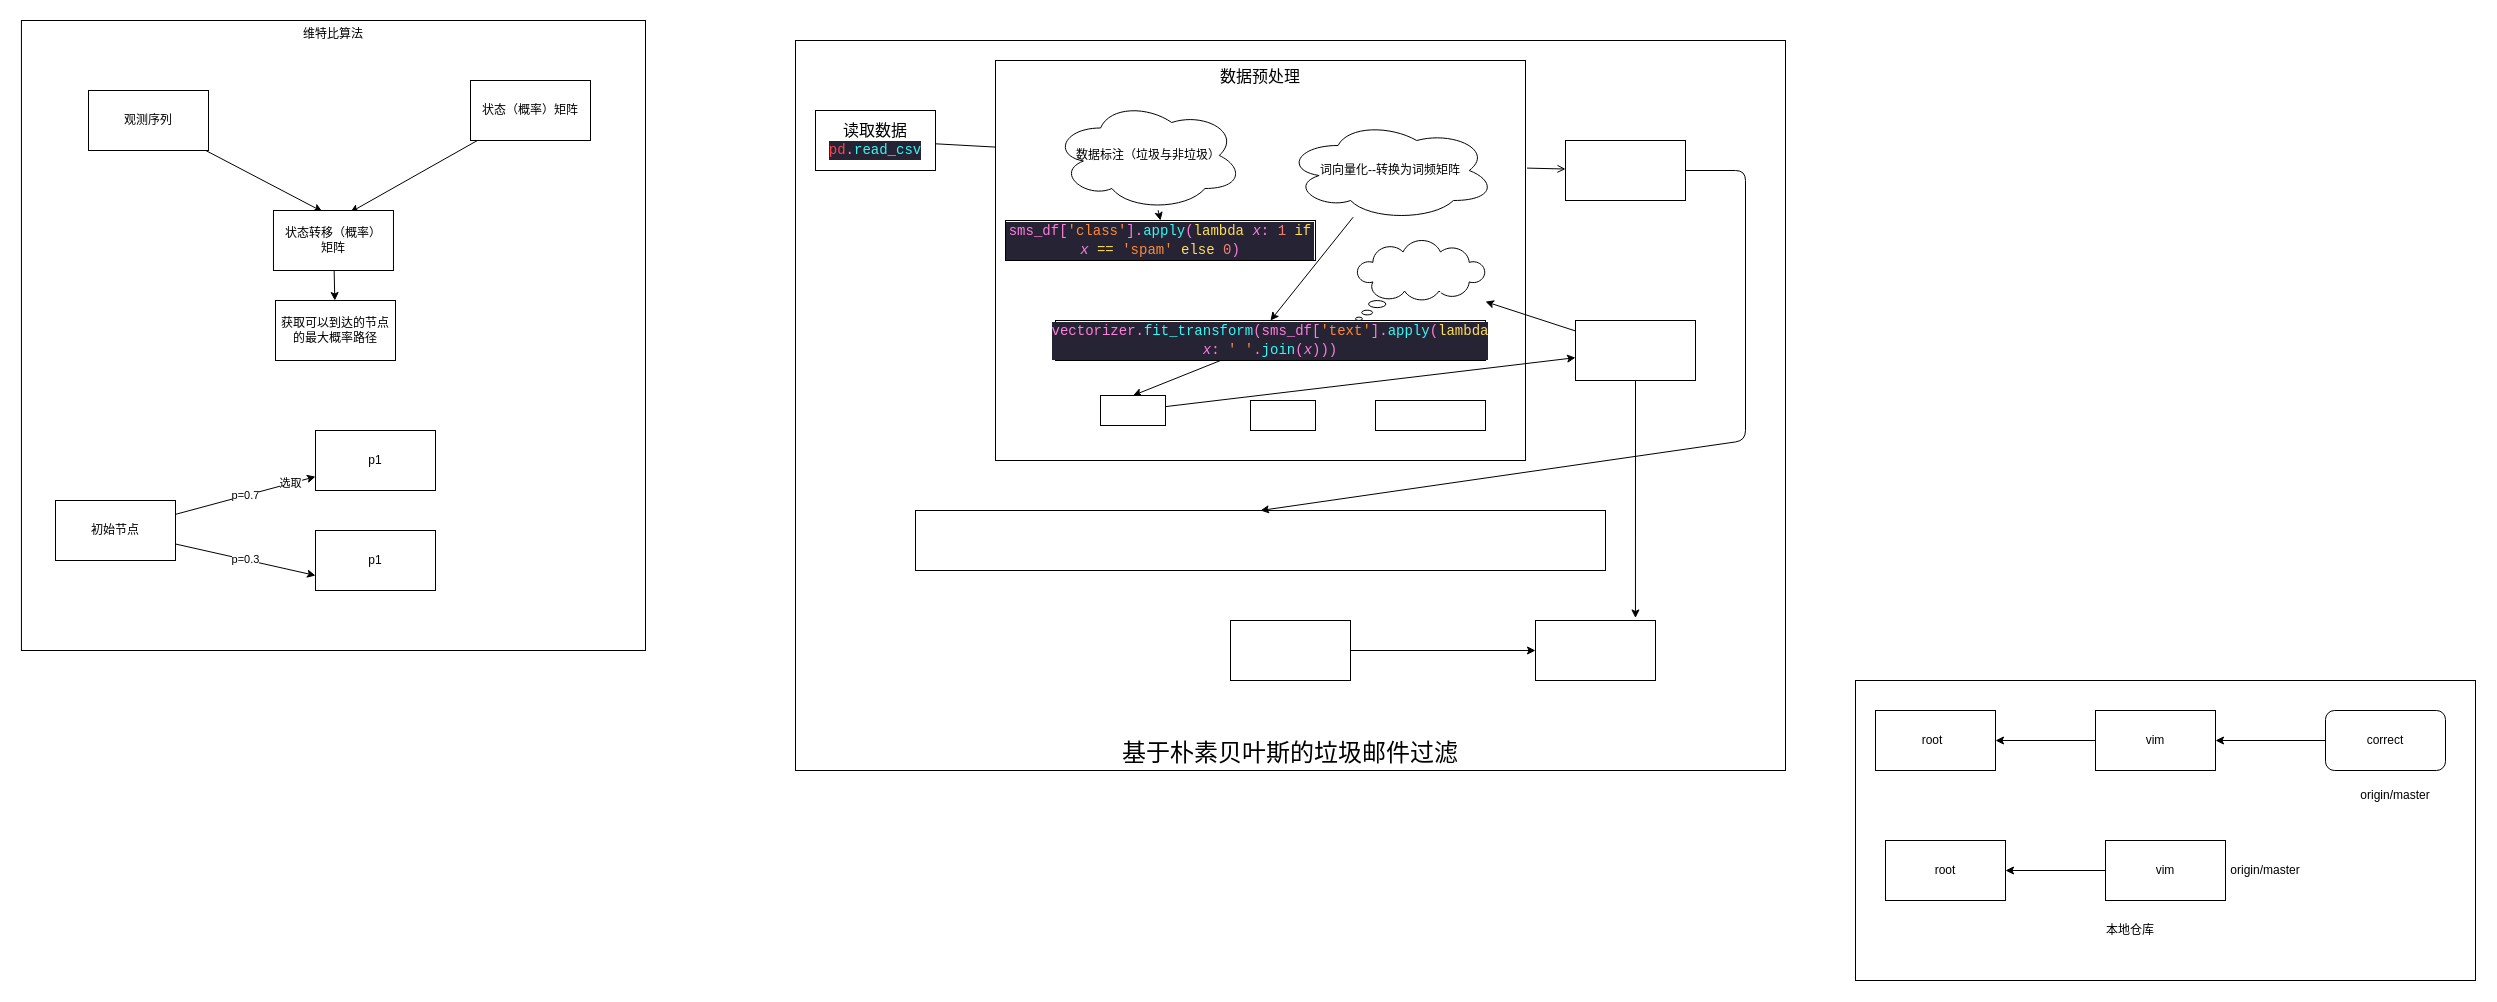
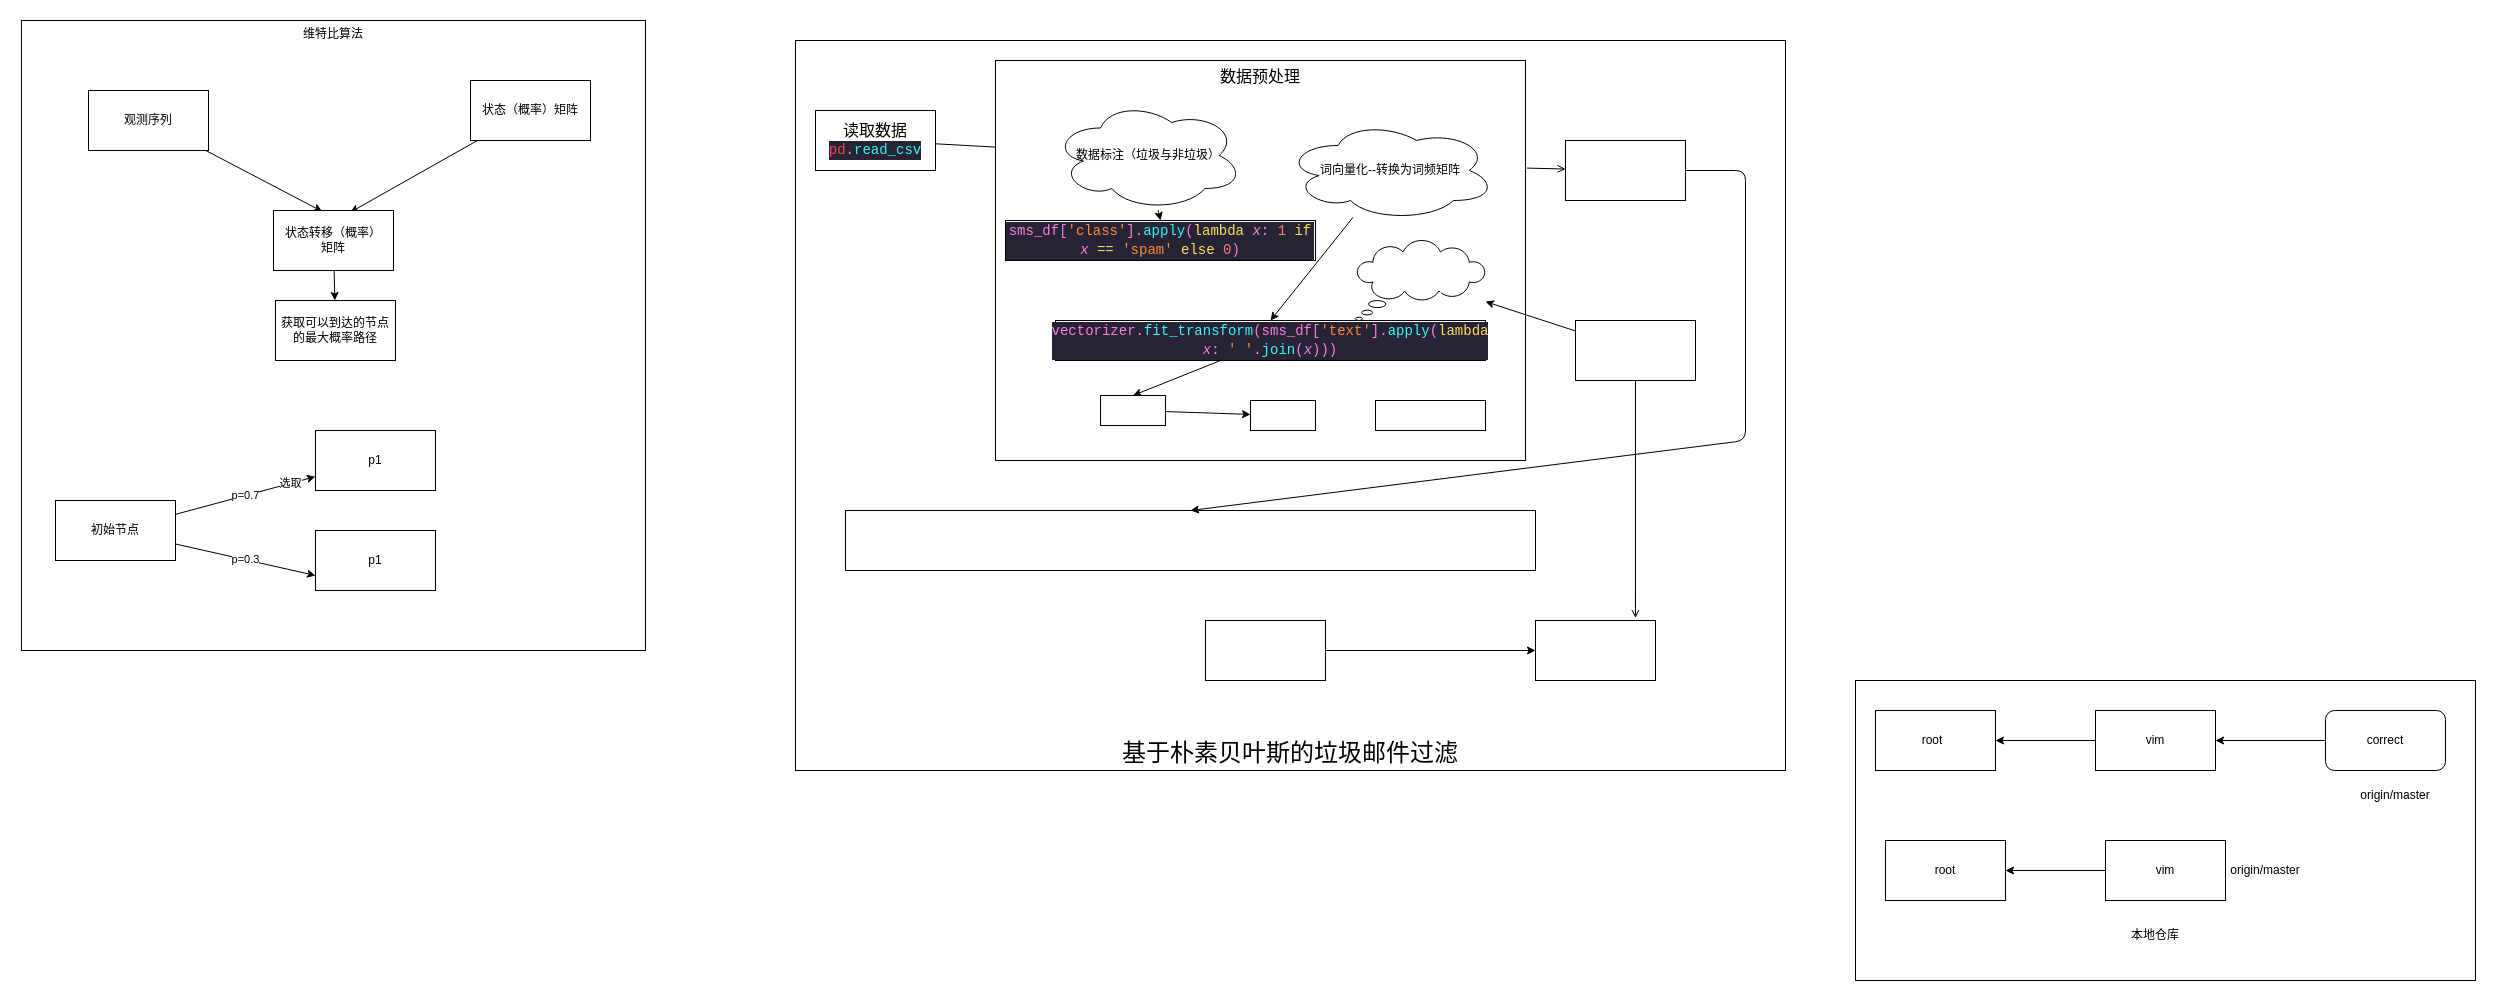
  <mxCell id="0" />
  <mxCell id="1" parent="0" />
  <mxCell id="2" value="维特比算法" style="whiteSpace=wrap;html=1;verticalAlign=top;" parent="1" vertex="1"><mxGeometry x="20.93" y="20" width="624.07" height="630" as="geometry" /></mxCell>
  <mxCell id="3" value="" style="edgeStyle=none;html=1;entryX=0.407;entryY=0.017;entryDx=0;entryDy=0;entryPerimeter=0;" parent="1" source="4" target="8" edge="1"><mxGeometry relative="1" as="geometry" /></mxCell>
  <mxCell id="4" value="观测序列" style="whiteSpace=wrap;html=1;" parent="1" vertex="1"><mxGeometry x="88" y="90" width="120" height="60" as="geometry" /></mxCell>
  <mxCell id="5" style="edgeStyle=none;html=1;entryX=0.64;entryY=0.03;entryDx=0;entryDy=0;entryPerimeter=0;" parent="1" source="6" target="8" edge="1"><mxGeometry relative="1" as="geometry" /></mxCell>
  <mxCell id="6" value="状态（概率）矩阵" style="whiteSpace=wrap;html=1;" parent="1" vertex="1"><mxGeometry x="470" y="80" width="120" height="60" as="geometry" /></mxCell>
  <mxCell id="7" value="" style="edgeStyle=none;html=1;" parent="1" source="8" target="9" edge="1"><mxGeometry relative="1" as="geometry" /></mxCell>
  <mxCell id="8" value="状态转移（概率）&lt;br&gt;矩阵" style="whiteSpace=wrap;html=1;" parent="1" vertex="1"><mxGeometry x="272.97" y="210" width="120" height="60" as="geometry" /></mxCell>
  <mxCell id="9" value="获取可以到达的节点的最大概率路径" style="whiteSpace=wrap;html=1;" parent="1" vertex="1"><mxGeometry x="275" y="300" width="120" height="60" as="geometry" /></mxCell>
  <mxCell id="10" value="p=0.7" style="edgeStyle=none;html=1;" parent="1" source="13" target="14" edge="1"><mxGeometry relative="1" as="geometry" /></mxCell>
  <mxCell id="11" value="选取" style="edgeLabel;html=1;align=center;verticalAlign=middle;resizable=0;points=[];" parent="10" vertex="1" connectable="0"><mxGeometry x="0.648" relative="1" as="geometry"><mxPoint as="offset" /></mxGeometry></mxCell>
  <mxCell id="12" value="p=0.3" style="edgeStyle=none;html=1;entryX=0;entryY=0.75;entryDx=0;entryDy=0;" parent="1" source="13" target="15" edge="1"><mxGeometry relative="1" as="geometry" /></mxCell>
  <mxCell id="13" value="初始节点" style="whiteSpace=wrap;html=1;" parent="1" vertex="1"><mxGeometry x="55" y="500" width="120" height="60" as="geometry" /></mxCell>
  <mxCell id="14" value="p1" style="whiteSpace=wrap;html=1;" parent="1" vertex="1"><mxGeometry x="315" y="430" width="120" height="60" as="geometry" /></mxCell>
  <mxCell id="15" value="p1" style="whiteSpace=wrap;html=1;" parent="1" vertex="1"><mxGeometry x="315" y="530" width="120" height="60" as="geometry" /></mxCell>
  <mxCell id="16" value="基于朴素贝叶斯的垃圾邮件过滤" style="whiteSpace=wrap;html=1;verticalAlign=bottom;fontSize=24;" parent="1" vertex="1"><mxGeometry x="795" y="40" width="990" height="730" as="geometry" /></mxCell>
  <mxCell id="17" value="" style="edgeStyle=none;html=1;" parent="1" source="18" target="21" edge="1"><mxGeometry relative="1" as="geometry" /></mxCell>
  <mxCell id="18" value="读取数据&lt;br&gt;&lt;div style=&quot;color: rgb(187, 187, 187); background-color: rgb(38, 35, 53); font-family: Consolas, &amp;quot;Courier New&amp;quot;, monospace; font-size: 14px; line-height: 19px;&quot;&gt;&lt;span style=&quot;color: #fe4450;&quot;&gt;pd&lt;/span&gt;&lt;span style=&quot;color: #ff7edb;&quot;&gt;.&lt;/span&gt;&lt;span style=&quot;color: #36f9f6;&quot;&gt;read_csv&lt;/span&gt;&lt;/div&gt;" style="whiteSpace=wrap;html=1;fontSize=16;" parent="1" vertex="1"><mxGeometry x="815" y="110" width="120" height="60" as="geometry" /></mxCell>
  <mxCell id="19" value="数据预处理" style="whiteSpace=wrap;html=1;fontSize=16;verticalAlign=top;" parent="1" vertex="1"><mxGeometry x="995" y="60" width="530" height="400" as="geometry" /></mxCell>
  <mxCell id="20" style="edgeStyle=none;html=1;entryX=0.5;entryY=0;entryDx=0;entryDy=0;" parent="1" source="21" target="24" edge="1"><mxGeometry relative="1" as="geometry" /></mxCell>
  <mxCell id="21" value="数据标注（垃圾与非垃圾）" style="ellipse;shape=cloud;whiteSpace=wrap;html=1;" parent="1" vertex="1"><mxGeometry x="1052.5" y="100" width="190" height="110" as="geometry" /></mxCell>
  <mxCell id="22" style="edgeStyle=none;html=1;entryX=0.5;entryY=0;entryDx=0;entryDy=0;" parent="1" source="23" target="26" edge="1"><mxGeometry relative="1" as="geometry" /></mxCell>
  <mxCell id="23" value="词向量化--转换为词频矩阵" style="ellipse;shape=cloud;whiteSpace=wrap;html=1;" parent="1" vertex="1"><mxGeometry x="1285" y="120" width="210" height="100" as="geometry" /></mxCell>
  <mxCell id="24" value="&lt;div style=&quot;color: rgb(187, 187, 187); background-color: rgb(38, 35, 53); font-family: Consolas, &amp;quot;Courier New&amp;quot;, monospace; font-size: 14px; line-height: 19px;&quot;&gt;&lt;span style=&quot;color: #ff7edb;&quot;&gt;sms_df&lt;/span&gt;&lt;span style=&quot;color: #ff7edb;&quot;&gt;[&lt;/span&gt;&lt;span style=&quot;color: #ff8b39;&quot;&gt;'class'&lt;/span&gt;&lt;span style=&quot;color: #ff7edb;&quot;&gt;].&lt;/span&gt;&lt;span style=&quot;color: #36f9f6;&quot;&gt;apply&lt;/span&gt;&lt;span style=&quot;color: #ff7edb;&quot;&gt;(&lt;/span&gt;&lt;span style=&quot;color: #fede5d;&quot;&gt;lambda&lt;/span&gt;&lt;span style=&quot;color: #ff7edb;&quot;&gt; &lt;/span&gt;&lt;span style=&quot;color: #ff7edb;font-style: italic;&quot;&gt;x&lt;/span&gt;&lt;span style=&quot;color: #ff7edb;&quot;&gt;: &lt;/span&gt;&lt;span style=&quot;color: #f97e72;&quot;&gt;1&lt;/span&gt;&lt;span style=&quot;color: #ff7edb;&quot;&gt; &lt;/span&gt;&lt;span style=&quot;color: #fede5d;&quot;&gt;if&lt;/span&gt;&lt;span style=&quot;color: #ff7edb;&quot;&gt; &lt;/span&gt;&lt;span style=&quot;color: #ff7edb;font-style: italic;&quot;&gt;x&lt;/span&gt;&lt;span style=&quot;color: #ff7edb;&quot;&gt; &lt;/span&gt;&lt;span style=&quot;color: #fede5d;&quot;&gt;==&lt;/span&gt;&lt;span style=&quot;color: #ff7edb;&quot;&gt; &lt;/span&gt;&lt;span style=&quot;color: #ff8b39;&quot;&gt;'spam'&lt;/span&gt;&lt;span style=&quot;color: #ff7edb;&quot;&gt; &lt;/span&gt;&lt;span style=&quot;color: #fede5d;&quot;&gt;else&lt;/span&gt;&lt;span style=&quot;color: #ff7edb;&quot;&gt; &lt;/span&gt;&lt;span style=&quot;color: #f97e72;&quot;&gt;0&lt;/span&gt;&lt;span style=&quot;color: #ff7edb;&quot;&gt;)&lt;/span&gt;&lt;/div&gt;" style="whiteSpace=wrap;html=1;" parent="1" vertex="1"><mxGeometry x="1005" y="220" width="310" height="40" as="geometry" /></mxCell>
  <mxCell id="25" style="edgeStyle=none;html=1;entryX=0.5;entryY=0;entryDx=0;entryDy=0;fontColor=#FFFFFF;" parent="1" source="26" target="29" edge="1"><mxGeometry relative="1" as="geometry" /></mxCell>
  <mxCell id="26" value="&lt;div style=&quot;color: rgb(187, 187, 187); background-color: rgb(38, 35, 53); font-family: Consolas, &amp;quot;Courier New&amp;quot;, monospace; font-size: 14px; line-height: 19px;&quot;&gt;&lt;span style=&quot;color: #ff7edb;&quot;&gt;vectorizer&lt;/span&gt;&lt;span style=&quot;color: #ff7edb;&quot;&gt;.&lt;/span&gt;&lt;span style=&quot;color: #36f9f6;&quot;&gt;fit_transform&lt;/span&gt;&lt;span style=&quot;color: #ff7edb;&quot;&gt;(&lt;/span&gt;&lt;span style=&quot;color: #ff7edb;&quot;&gt;sms_df&lt;/span&gt;&lt;span style=&quot;color: #ff7edb;&quot;&gt;[&lt;/span&gt;&lt;span style=&quot;color: #ff8b39;&quot;&gt;'text'&lt;/span&gt;&lt;span style=&quot;color: #ff7edb;&quot;&gt;].&lt;/span&gt;&lt;span style=&quot;color: #36f9f6;&quot;&gt;apply&lt;/span&gt;&lt;span style=&quot;color: #ff7edb;&quot;&gt;(&lt;/span&gt;&lt;span style=&quot;color: #fede5d;&quot;&gt;lambda&lt;/span&gt;&lt;span style=&quot;color: #ff7edb;&quot;&gt; &lt;/span&gt;&lt;span style=&quot;color: #ff7edb;font-style: italic;&quot;&gt;x&lt;/span&gt;&lt;span style=&quot;color: #ff7edb;&quot;&gt;: &lt;/span&gt;&lt;span style=&quot;color: #ff8b39;&quot;&gt;' '&lt;/span&gt;&lt;span style=&quot;color: #ff7edb;&quot;&gt;.&lt;/span&gt;&lt;span style=&quot;color: #36f9f6;&quot;&gt;join&lt;/span&gt;&lt;span style=&quot;color: #ff7edb;&quot;&gt;(&lt;/span&gt;&lt;span style=&quot;color: #ff7edb;font-style: italic;&quot;&gt;x&lt;/span&gt;&lt;span style=&quot;color: #ff7edb;&quot;&gt;)))&lt;/span&gt;&lt;/div&gt;" style="whiteSpace=wrap;html=1;" parent="1" vertex="1"><mxGeometry x="1055" y="320" width="430" height="40" as="geometry" /></mxCell>
  <mxCell id="27" value="将列表中的所有词合并为一个字符串" style="whiteSpace=wrap;html=1;shape=mxgraph.basic.cloud_callout;labelBackgroundColor=none;fontColor=#FFFFFF;rotation=0;" parent="1" vertex="1"><mxGeometry x="1355" y="240" width="130" height="80" as="geometry" /></mxCell>
- <mxCell id="28" value="" style="edgeStyle=none;html=1;fontColor=#FFFFFF;" parent="1" source="29" target="38" edge="1"><mxGeometry relative="1" as="geometry" /></mxCell>
+ <mxCell id="28" value="" style="edgeStyle=none;html=1;fontColor=#FFFFFF;" parent="1" source="29" target="30" edge="1"><mxGeometry relative="1" as="geometry" /></mxCell>
  <mxCell id="29" value="分词" style="whiteSpace=wrap;html=1;labelBackgroundColor=none;fontColor=#FFFFFF;" parent="1" vertex="1"><mxGeometry x="1100" y="395" width="65" height="30" as="geometry" /></mxCell>
  <mxCell id="30" value="建立文本词汇表" style="whiteSpace=wrap;html=1;labelBackgroundColor=none;fontColor=#FFFFFF;" parent="1" vertex="1"><mxGeometry x="1250" y="400" width="65" height="30" as="geometry" /></mxCell>
  <mxCell id="31" value="计算出现次数，生成向量表示" style="whiteSpace=wrap;html=1;labelBackgroundColor=none;fontColor=#FFFFFF;" parent="1" vertex="1"><mxGeometry x="1375" y="400" width="110" height="30" as="geometry" /></mxCell>
- <mxCell id="32" value="朴素贝叶斯分类器（学习&amp;amp;训练）" style="whiteSpace=wrap;html=1;labelBackgroundColor=none;fontColor=#FFFFFF;fontSize=18;" parent="1" vertex="1"><mxGeometry x="915" y="510" width="690" height="60" as="geometry" /></mxCell>
+ <mxCell id="32" value="朴素贝叶斯分类器（学习&amp;amp;训练）" style="whiteSpace=wrap;html=1;labelBackgroundColor=none;fontColor=#FFFFFF;fontSize=18;" parent="1" vertex="1"><mxGeometry x="845" y="510" width="690" height="60" as="geometry" /></mxCell>
  <mxCell id="33" style="edgeStyle=none;html=1;fontColor=#FFFFFF;exitX=1.003;exitY=0.269;exitDx=0;exitDy=0;exitPerimeter=0;endArrow=open;" parent="1" source="19" target="35" edge="1"><mxGeometry relative="1" as="geometry" /></mxCell>
  <mxCell id="34" style="edgeStyle=none;html=1;entryX=0.5;entryY=0;entryDx=0;entryDy=0;fontColor=#FFFFFF;" parent="1" source="35" target="32" edge="1"><mxGeometry relative="1" as="geometry"><Array as="points"><mxPoint x="1745" y="170" /><mxPoint x="1745" y="440" /></Array></mxGeometry></mxCell>
  <mxCell id="35" value="训练集" style="whiteSpace=wrap;html=1;labelBackgroundColor=none;fontColor=#FFFFFF;" parent="1" vertex="1"><mxGeometry x="1565" y="140" width="120" height="60" as="geometry" /></mxCell>
  <mxCell id="36" style="edgeStyle=none;html=1;fontColor=#FFFFFF;" parent="1" source="38" target="27" edge="1"><mxGeometry relative="1" as="geometry" /></mxCell>
- <mxCell id="37" style="edgeStyle=none;html=1;entryX=0.833;entryY=-0.042;entryDx=0;entryDy=0;entryPerimeter=0;fontColor=#FFFFFF;" parent="1" source="38" target="41" edge="1"><mxGeometry relative="1" as="geometry" /></mxCell>
+ <mxCell id="37" style="edgeStyle=none;html=1;entryX=0.833;entryY=-0.042;entryDx=0;entryDy=0;entryPerimeter=0;fontColor=#FFFFFF;endArrow=open;" parent="1" source="38" target="41" edge="1"><mxGeometry relative="1" as="geometry" /></mxCell>
  <mxCell id="38" value="测试集" style="whiteSpace=wrap;html=1;labelBackgroundColor=none;fontColor=#FFFFFF;" parent="1" vertex="1"><mxGeometry x="1575" y="320" width="120" height="60" as="geometry" /></mxCell>
  <mxCell id="39" style="edgeStyle=none;html=1;fontColor=#FFFFFF;" parent="1" source="40" edge="1"><mxGeometry relative="1" as="geometry"><mxPoint x="1535" y="650" as="targetPoint" /></mxGeometry></mxCell>
- <mxCell id="40" value="预测结果" style="whiteSpace=wrap;html=1;fontColor=#FFFFFF;labelBackgroundColor=none;" parent="1" vertex="1"><mxGeometry x="1230" y="620" width="120" height="60" as="geometry" /></mxCell>
+ <mxCell id="40" value="预测结果" style="whiteSpace=wrap;html=1;fontColor=#FFFFFF;labelBackgroundColor=none;" parent="1" vertex="1"><mxGeometry x="1205" y="620" width="120" height="60" as="geometry" /></mxCell>
  <mxCell id="41" value="准确度和误差" style="whiteSpace=wrap;html=1;fontColor=#FFFFFF;labelBackgroundColor=none;" parent="1" vertex="1"><mxGeometry x="1535" y="620" width="120" height="60" as="geometry" /></mxCell>
  <mxCell id="42" value="" style="whiteSpace=wrap;html=1;" vertex="1" parent="1"><mxGeometry x="1855" y="680" width="620" height="300" as="geometry" /></mxCell>
  <mxCell id="43" value="" style="edgeStyle=none;html=1;" edge="1" parent="1" source="44" target="46"><mxGeometry relative="1" as="geometry" /></mxCell>
  <mxCell id="44" value="correct" style="whiteSpace=wrap;html=1;rounded=1;" vertex="1" parent="1"><mxGeometry x="2325" y="710" width="120" height="60" as="geometry" /></mxCell>
  <mxCell id="45" value="" style="edgeStyle=none;html=1;" edge="1" parent="1" source="46" target="47"><mxGeometry relative="1" as="geometry" /></mxCell>
  <mxCell id="46" value="vim" style="whiteSpace=wrap;html=1;" vertex="1" parent="1"><mxGeometry x="2095" y="710" width="120" height="60" as="geometry" /></mxCell>
  <mxCell id="47" value="root&lt;span style=&quot;white-space: pre;&quot;&gt;&#09;&lt;/span&gt;" style="whiteSpace=wrap;html=1;" vertex="1" parent="1"><mxGeometry x="1875" y="710" width="120" height="60" as="geometry" /></mxCell>
  <mxCell id="48" value="" style="edgeStyle=none;html=1;" edge="1" source="49" target="50" parent="1"><mxGeometry relative="1" as="geometry" /></mxCell>
  <mxCell id="49" value="vim" style="whiteSpace=wrap;html=1;" vertex="1" parent="1"><mxGeometry x="2105" y="840" width="120" height="60" as="geometry" /></mxCell>
  <mxCell id="50" value="root" style="whiteSpace=wrap;html=1;" vertex="1" parent="1"><mxGeometry x="1885" y="840" width="120" height="60" as="geometry" /></mxCell>
  <mxCell id="51" value="origin/master" style="text;strokeColor=none;align=center;fillColor=none;html=1;verticalAlign=middle;whiteSpace=wrap;rounded=0;" vertex="1" parent="1"><mxGeometry x="2235" y="855" width="60" height="30" as="geometry" /></mxCell>
  <mxCell id="52" value="origin/master" style="text;strokeColor=none;align=center;fillColor=none;html=1;verticalAlign=middle;whiteSpace=wrap;rounded=0;" vertex="1" parent="1"><mxGeometry x="2365" y="780" width="60" height="30" as="geometry" /></mxCell>
- <mxCell id="53" value="本地仓库" style="text;strokeColor=none;align=center;fillColor=none;html=1;verticalAlign=middle;whiteSpace=wrap;rounded=0;" vertex="1" parent="1"><mxGeometry x="2100" y="915" width="60" height="30" as="geometry" /></mxCell>
+ <mxCell id="53" value="本地仓库" style="text;strokeColor=none;align=center;fillColor=none;html=1;verticalAlign=middle;whiteSpace=wrap;rounded=0;" vertex="1" parent="1"><mxGeometry x="2125" y="920" width="60" height="30" as="geometry" /></mxCell>
